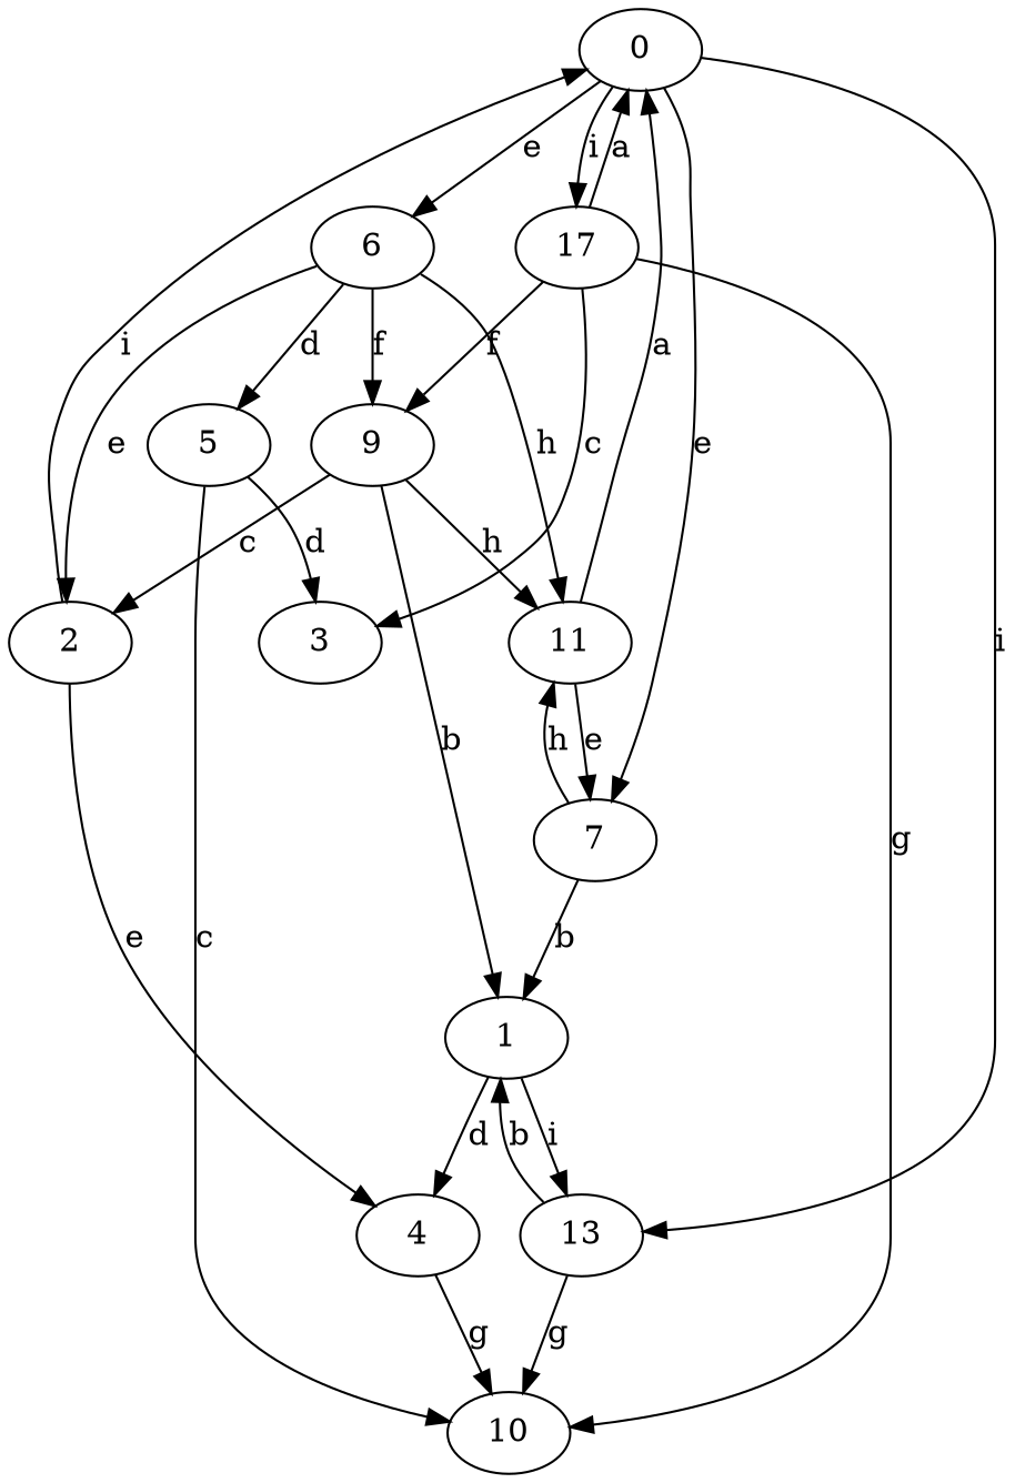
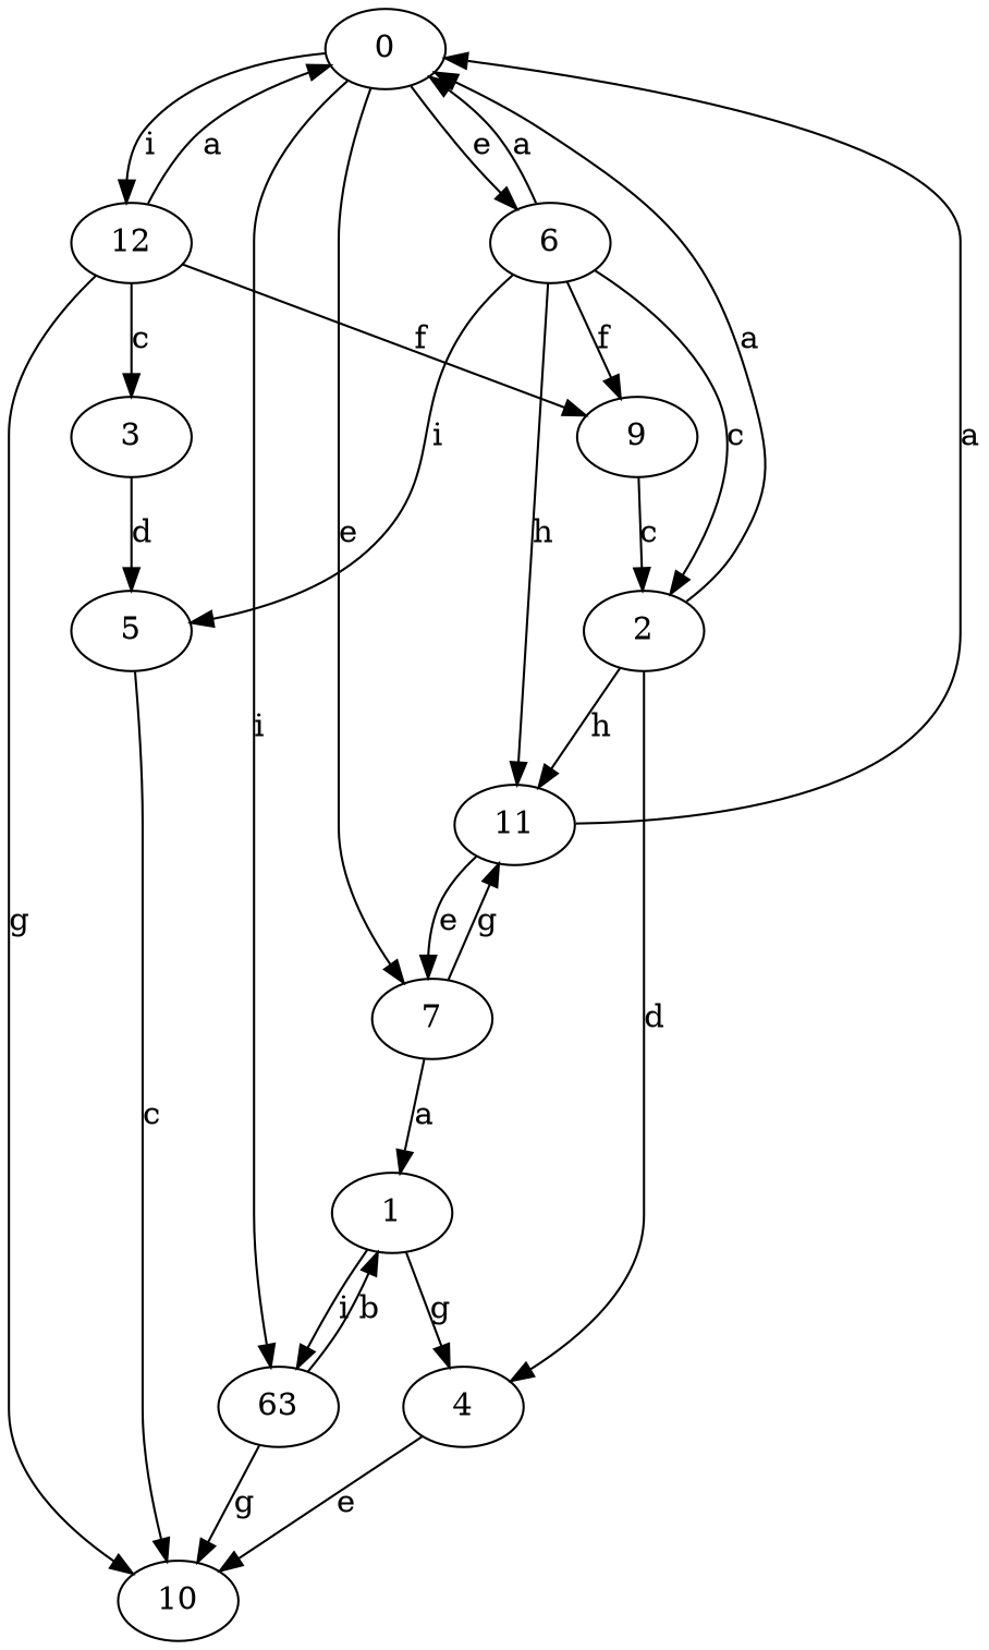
  strict digraph {
    0
    6
    7
-   12 [label=17]
-   13
+   12
+   13 [label=63]
    2
    5
    9
    11
    1
    3
    10
    4
    0 -> 6 [label=e]
    0 -> 7 [label=e]
    0 -> 12 [label=i]
    0 -> 13 [label=i]
-   6 -> 2 [label=e]
-   6 -> 5 [label=d]
+   6 -> 0 [label=a]
+   6 -> 2 [label=c]
+   6 -> 5 [label=i]
    6 -> 9 [label=f]
    6 -> 11 [label=h]
-   7 -> 11 [label=h]
-   7 -> 1 [label=b]
+   7 -> 11 [label=g]
+   7 -> 1 [label=a]
    12 -> 0 [label=a]
    12 -> 9 [label=f]
    12 -> 3 [label=c]
    12 -> 10 [label=g]
    13 -> 1 [label=b]
    13 -> 10 [label=g]
-   2 -> 0 [label=i]
-   2 -> 4 [label=e]
+   2 -> 0 [label=a]
+   2 -> 4 [label=d]
    5 -> 10 [label=c]
    9 -> 2 [label=c]
-   9 -> 11 [label=h]
-   9 -> 1 [label=b]
+   2 -> 11 [label=h]
    11 -> 0 [label=a]
    11 -> 7 [label=e]
    1 -> 13 [label=i]
-   1 -> 4 [label=d]
-   5 -> 3 [label=d]
-   4 -> 10 [label=g]
+   1 -> 4 [label=g]
+   3 -> 5 [label=d]
+   4 -> 10 [label=e]
  }
